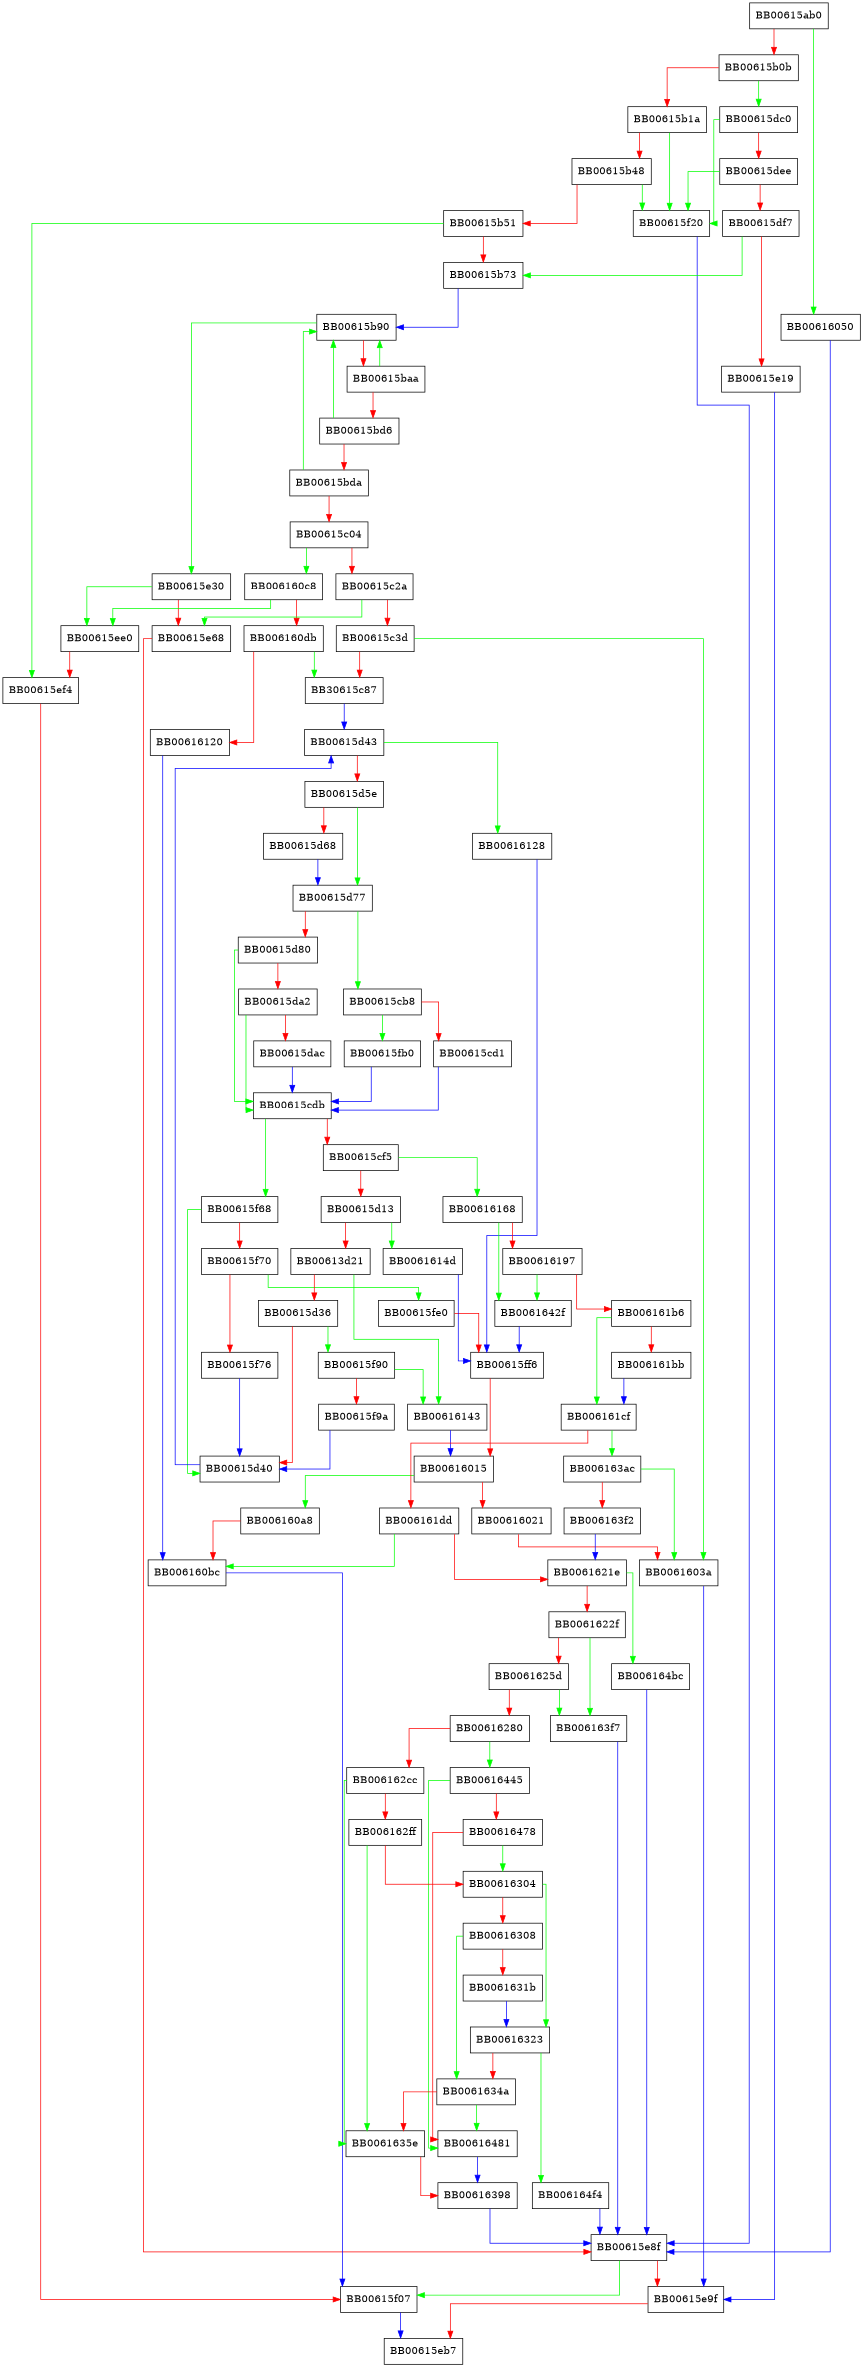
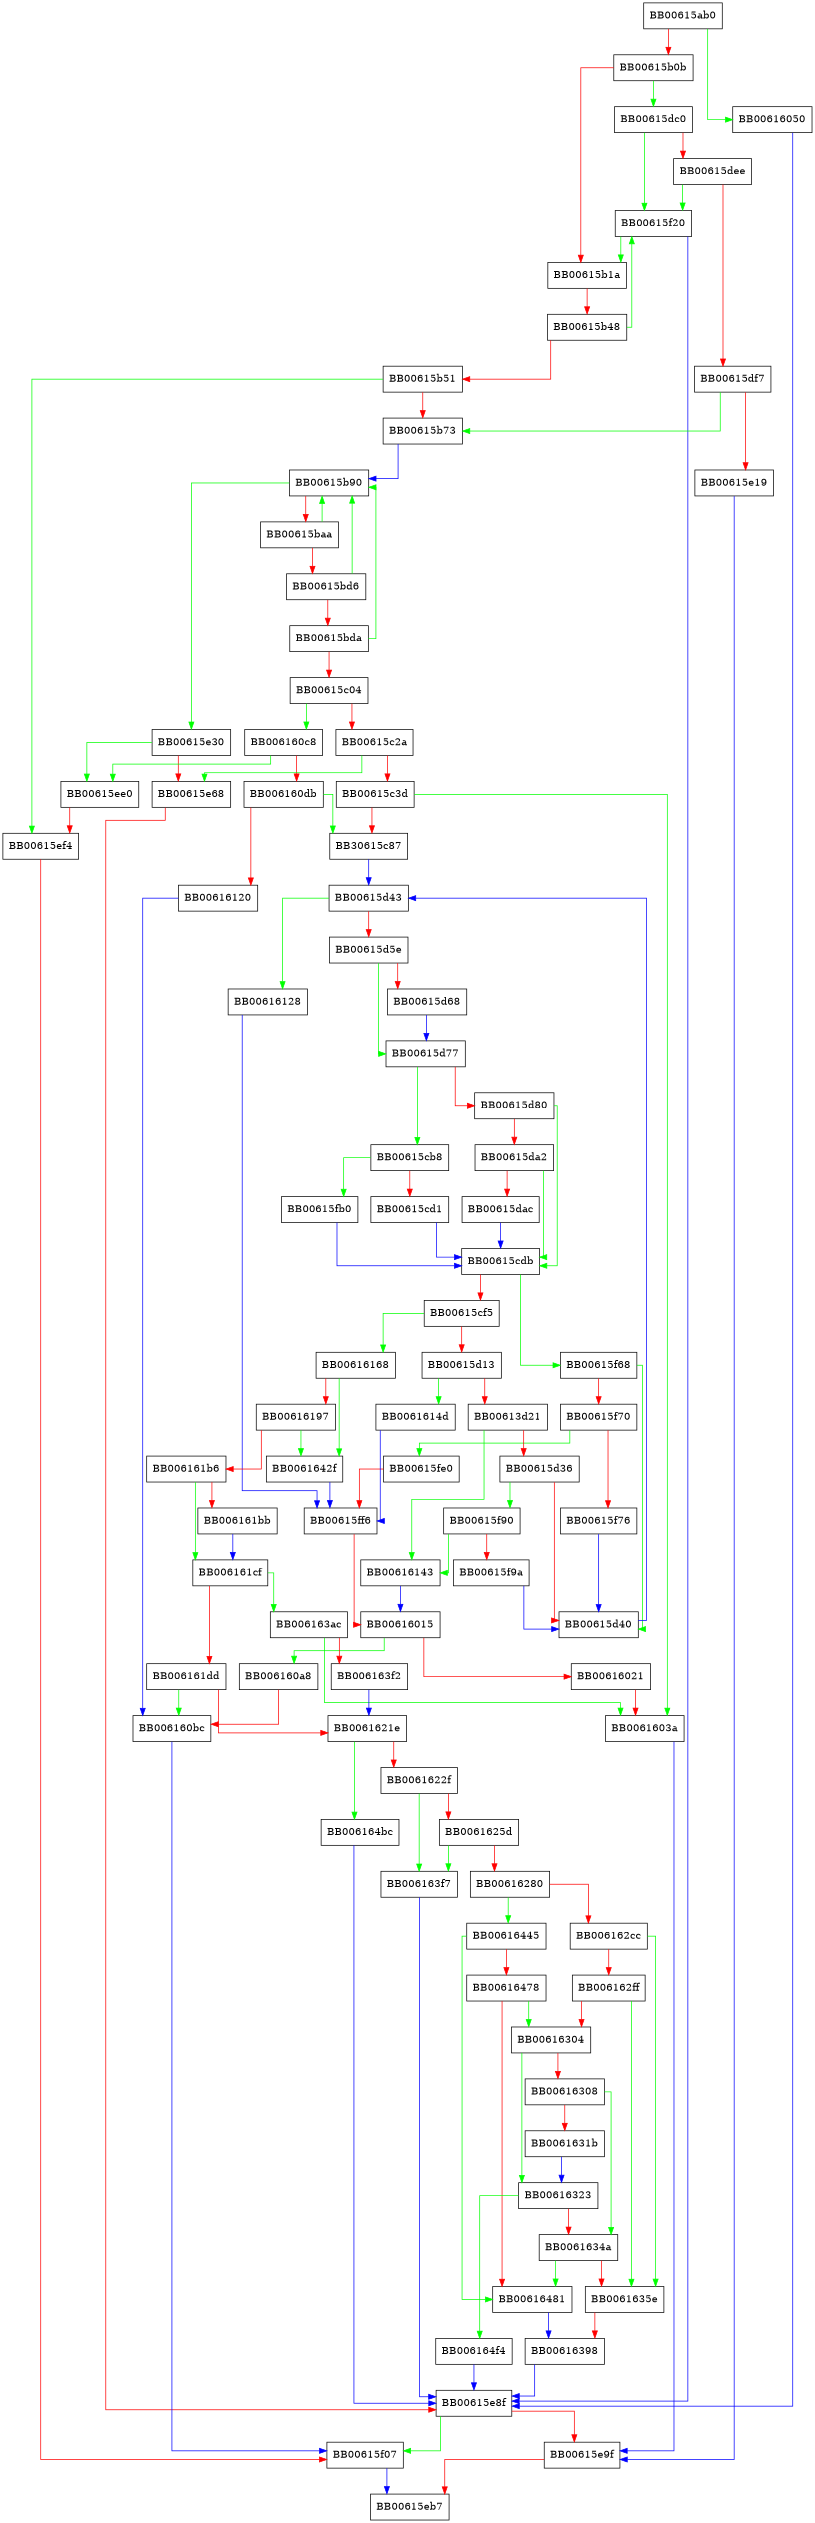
  digraph {
    splines=ortho
    node [shape=box]
    edge [color=red]
    BB00615ab0
    BB00616050
    BB00615b0b
    BB00615e8f
    BB00615dc0
    BB00615b1a
    BB00615f07
    BB00615e9f
    BB00615f20
    BB00615dee
    BB00615b48
    BB00615df7
    BB00615b51
    BB00615ef4
    BB00615b73
    BB00615b90
    BB00615eb7
    BB00615e30
    BB00615baa
    BB00615e68
    BB00615ee0
    BB00615bd6
    BB00615bda
    BB00615c04
    BB006160c8
    BB00615c2a
    BB006160db
    BB00615c3d
    n29 [label=BB30615c87]
    BB00616120
    BB0061603a
    BB00615d43
    BB00616128
    BB00615d5e
    BB00615ff6
    BB00615d77
    BB00615d68
    BB00615cb8
    BB00615fb0
    BB00615cd1
    BB00615cdb
    BB00615f68
    BB00615cf5
    BB00615d40
    BB00615f70
    BB00616168
    BB00615d13
    BB00615fe0
    BB00615f76
    BB0061642f
    BB00616197
    BB0061614d
    n53 [label=BB00613d21]
    BB006161b6
    BB00616143
    BB00615d36
    BB00616015
    BB00615f90
    BB006160a8
    BB00616021
    BB00615f9a
    BB00615d80
    BB00615da2
    BB00615dac
    BB00615e19
    BB006160bc
    BB006161cf
    BB006161bb
    BB006163ac
    BB006161dd
    BB006163f2
    BB0061621e
    BB006164bc
    BB0061622f
    BB006163f7
    BB0061625d
    BB00616280
    BB00616445
    BB006162cc
    BB00616481
    BB00616478
    BB0061635e
    BB006162ff
    BB00616398
    BB00616304
    BB00616323
    BB00616308
    BB0061634a
    BB006164f4
    BB0061631b
    BB00615ab0 -> BB00616050 [color=green]
    BB00615ab0 -> BB00615b0b
    BB00616050 -> BB00615e8f [color=blue]
    BB00615b0b -> BB00615dc0 [color=green]
    BB00615b0b -> BB00615b1a
    BB00615e8f -> BB00615f07 [color=green]
    BB00615e8f -> BB00615e9f
    BB00615dc0 -> BB00615f20 [color=green]
    BB00615dc0 -> BB00615dee
-   BB00615b1a -> BB00615f20 [color=green]
+   BB00615f20 -> BB00615b1a [color=green]
    BB00615b1a -> BB00615b48
    BB00615f07 -> BB00615eb7 [color=blue]
    BB00615e9f -> BB00615eb7
    BB00615f20 -> BB00615e8f [color=blue]
    BB00615dee -> BB00615f20 [color=green]
    BB00615dee -> BB00615df7
    BB00615b48 -> BB00615f20 [color=green]
    BB00615b48 -> BB00615b51
    BB00615df7 -> BB00615b73 [color=green]
    BB00615df7 -> BB00615e19
    BB00615b51 -> BB00615ef4 [color=green]
    BB00615b51 -> BB00615b73
    BB00615ef4 -> BB00615f07
    BB00615b73 -> BB00615b90 [color=blue]
    BB00615b90 -> BB00615e30 [color=green]
    BB00615b90 -> BB00615baa
    BB00615e30 -> BB00615e68
    BB00615e30 -> BB00615ee0 [color=green]
    BB00615baa -> BB00615b90 [color=green]
    BB00615baa -> BB00615bd6
    BB00615e68 -> BB00615e8f
    BB00615ee0 -> BB00615ef4
    BB00615bd6 -> BB00615b90 [color=green]
    BB00615bd6 -> BB00615bda
    BB00615bda -> BB00615b90 [color=green]
    BB00615bda -> BB00615c04
    BB00615c04 -> BB006160c8 [color=green]
    BB00615c04 -> BB00615c2a
    BB006160c8 -> BB00615ee0 [color=green]
    BB006160c8 -> BB006160db
    BB00615c2a -> BB00615e68 [color=green]
    BB00615c2a -> BB00615c3d
    BB006160db -> n29 [color=green]
    BB006160db -> BB00616120
    BB00615c3d -> n29
    BB00615c3d -> BB0061603a [color=green]
    n29 -> BB00615d43 [color=blue]
    BB00616120 -> BB006160bc [color=blue]
    BB0061603a -> BB00615e9f [color=blue]
    BB00615d43 -> BB00616128 [color=green]
    BB00615d43 -> BB00615d5e
    BB00616128 -> BB00615ff6 [color=blue]
    BB00615d5e -> BB00615d77 [color=green]
    BB00615d5e -> BB00615d68
    BB00615ff6 -> BB00616015
    BB00615d77 -> BB00615cb8 [color=green]
    BB00615d77 -> BB00615d80
    BB00615d68 -> BB00615d77 [color=blue]
    BB00615cb8 -> BB00615fb0 [color=green]
    BB00615cb8 -> BB00615cd1
    BB00615fb0 -> BB00615cdb [color=blue]
    BB00615cd1 -> BB00615cdb [color=blue]
    BB00615cdb -> BB00615f68 [color=green]
    BB00615cdb -> BB00615cf5
    BB00615f68 -> BB00615d40 [color=green]
    BB00615f68 -> BB00615f70
    BB00615cf5 -> BB00616168 [color=green]
    BB00615cf5 -> BB00615d13
    BB00615d40 -> BB00615d43 [color=blue]
    BB00615f70 -> BB00615fe0 [color=green]
    BB00615f70 -> BB00615f76
    BB00616168 -> BB0061642f [color=green]
    BB00616168 -> BB00616197
    BB00615d13 -> BB0061614d [color=green]
    BB00615d13 -> n53
    BB00615fe0 -> BB00615ff6
    BB00615f76 -> BB00615d40 [color=blue]
    BB0061642f -> BB00615ff6 [color=blue]
    BB00616197 -> BB0061642f [color=green]
    BB00616197 -> BB006161b6
    BB0061614d -> BB00615ff6 [color=blue]
    n53 -> BB00616143 [color=green]
    n53 -> BB00615d36
    BB006161b6 -> BB006161cf [color=green]
    BB006161b6 -> BB006161bb
    BB00616143 -> BB00616015 [color=blue]
    BB00615d36 -> BB00615d40
    BB00615d36 -> BB00615f90 [color=green]
    BB00616015 -> BB006160a8 [color=green]
    BB00616015 -> BB00616021
    BB00615f90 -> BB00616143 [color=green]
    BB00615f90 -> BB00615f9a
    BB006160a8 -> BB006160bc
    BB00616021 -> BB0061603a
    BB00615f9a -> BB00615d40 [color=blue]
    BB00615d80 -> BB00615cdb [color=green]
    BB00615d80 -> BB00615da2
    BB00615da2 -> BB00615cdb [color=green]
    BB00615da2 -> BB00615dac
    BB00615dac -> BB00615cdb [color=blue]
    BB00615e19 -> BB00615e9f [color=blue]
    BB006160bc -> BB00615f07 [color=blue]
    BB006161cf -> BB006163ac [color=green]
    BB006161cf -> BB006161dd
    BB006161bb -> BB006161cf [color=blue]
    BB006163ac -> BB0061603a [color=green]
    BB006163ac -> BB006163f2
    BB006161dd -> BB006160bc [color=green]
    BB006161dd -> BB0061621e
    BB006163f2 -> BB0061621e [color=blue]
    BB0061621e -> BB006164bc [color=green]
    BB0061621e -> BB0061622f
    BB006164bc -> BB00615e8f [color=blue]
    BB0061622f -> BB006163f7 [color=green]
    BB0061622f -> BB0061625d
    BB006163f7 -> BB00615e8f [color=blue]
    BB0061625d -> BB006163f7 [color=green]
    BB0061625d -> BB00616280
    BB00616280 -> BB00616445 [color=green]
    BB00616280 -> BB006162cc
    BB00616445 -> BB00616481 [color=green]
    BB00616445 -> BB00616478
    BB006162cc -> BB0061635e [color=green]
    BB006162cc -> BB006162ff
    BB00616481 -> BB00616398 [color=blue]
    BB00616478 -> BB00616481
    BB00616478 -> BB00616304 [color=green]
    BB0061635e -> BB00616398
    BB006162ff -> BB0061635e [color=green]
    BB006162ff -> BB00616304
    BB00616398 -> BB00615e8f [color=blue]
    BB00616304 -> BB00616323 [color=green]
    BB00616304 -> BB00616308
    BB00616323 -> BB0061634a
    BB00616323 -> BB006164f4 [color=green]
    BB00616308 -> BB0061634a [color=green]
    BB00616308 -> BB0061631b
    BB0061634a -> BB00616481 [color=green]
    BB0061634a -> BB0061635e
    BB006164f4 -> BB00615e8f [color=blue]
    BB0061631b -> BB00616323 [color=blue]
  }
